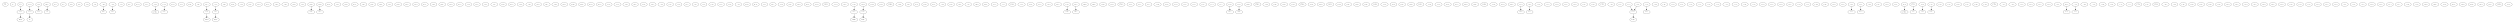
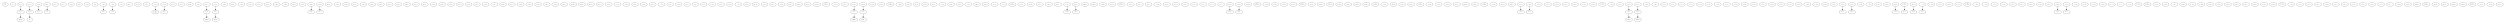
  digraph {
    fontname="Comic Neue"
    k=96
    node [fontname="Comic Neue" l=191]
    edge [d=-95 e=0.0 fontname="Comic Neue" n=22]
    "55+" [l=4413]
    "55-" [l=4413]
    "64+" [l=425]
    "2604-" [l=1499]
    "2599-" [l=616]
    "64-" [l=425]
    "449+" [l=703]
    "2813+" [l=3130]
    "449-" [l=703]
    "567+" [l=254]
    "567-" [l=254]
    "638+" [l=192]
    "638-" [l=192]
    "768+" [l=167]
    "768-" [l=167]
    "897+" [l=227]
    "897-" [l=227]
    "2786-" [l=87211]
    "906+" [l=2217]
    "906-" [l=2217]
    "1010+" [l=189]
    "1010-" [l=189]
    "1042+" [l=315]
    "2756-" [l=23610]
    "1042-" [l=315]
    "1126+" [l=190]
    "1126-" [l=190]
    "1138+"
    "1138-"
    "1148+" [l=181]
    "2733+" [l=60192]
    "1148-" [l=181]
    "2307+" [l=32417]
    "1168+" [l=112]
    "1168-" [l=112]
    "1235+" [l=989]
    "1235-" [l=989]
    "1245+" [l=149]
    "1245-" [l=149]
    "1280+"
    "1280-"
    "1281+" [l=168]
    "1281-" [l=168]
    "1283+" [l=423]
    "1408-" [l=2146]
    "1283-" [l=423]
    "1304+"
    "1304-"
    "1323+" [l=149]
    "1323-" [l=149]
    "1340+" [l=190]
    "1340-" [l=190]
    "1394+" [l=315]
    "1394-" [l=315]
    "1400+" [l=189]
    "1400-" [l=189]
    "1408+" [l=2146]
    "1422+" [l=1819]
    "1422-" [l=1819]
    "1485+" [l=228]
    "1485-" [l=228]
    "1504+" [l=497]
    "1504-" [l=497]
    "1519+" [l=194]
    "1519-" [l=194]
    "1542+" [l=146]
    "1542-" [l=146]
    "1563+" [l=121]
    "1563-" [l=121]
    "1582+" [l=137]
    "1582-" [l=137]
    "1587+" [l=317]
    "1587-" [l=317]
    "1606+" [l=541]
    "1606-" [l=541]
    "1608+" [l=209]
    "1608-" [l=209]
    "1609+" [l=295]
    "1609-" [l=295]
    "1635+"
    n81 [label="9635-"]
    "1687+" [l=207]
    "1687-" [l=207]
    "1690+" [l=155]
    "1690-" [l=155]
    "1705+" [l=239]
    "1705-" [l=239]
    "1742+" [l=206]
    "1742-" [l=206]
    "1743+" [l=188]
    "1743-" [l=188]
    "1756+" [l=725]
    "1756-" [l=725]
    "1793+" [l=188]
    "1793-" [l=188]
    "1878+"
    "1878-"
    "1947+" [l=196]
    "1947-" [l=196]
    "1978+" [l=264]
    "1978-" [l=264]
    "1999+"
    "1999-"
    "2000+" [l=157]
    "2000-" [l=157]
    "2005+"
    "2005-"
    "2028+" [l=147]
    "2028-" [l=147]
    "2714+" [l=2149]
    "2799-" [l=24557]
    "2033+" [l=233]
    "2033-" [l=233]
    "2088+" [l=189]
    "2088-" [l=189]
    "2114+" [l=167]
    "2114-" [l=167]
    "2134+" [l=189]
    "2134-" [l=189]
    "2140+" [l=294]
    "2140-" [l=294]
    "2151+" [l=249]
    "2151-" [l=249]
    "2189+" [l=136]
    "2189-" [l=136]
    "2237+"
    "2237-"
    "2262+" [l=112]
    "2262-" [l=112]
    "2263+" [l=189]
    "2263-" [l=189]
    "2265+" [l=129]
    "2265-" [l=129]
    "2307-" [l=32417]
    "2335+" [l=10020]
    "2335-" [l=10020]
    "2753-" [l=43433]
    "2488+" [l=978]
    "2488-" [l=978]
    "2556+" [l=272]
    "2556-" [l=272]
    "2562+" [l=332]
    "2562-" [l=332]
    "2567+" [l=302]
    "2567-" [l=302]
    "2568+" [l=200]
    "2568-" [l=200]
    "2570+" [l=407]
    "2570-" [l=407]
    "2575+" [l=189]
    "2575-" [l=189]
    "2577+" [l=594]
    "2577-" [l=594]
    "2578+" [l=539]
    "2706-" [l=246891]
    "2578-" [l=539]
    "2580+" [l=295]
    "2580-" [l=295]
    "2581+" [l=170]
    "2581-" [l=170]
    "2595+" [l=240]
    "2595-" [l=240]
    "2598+" [l=476]
    "2598-" [l=476]
    "2599+" [l=616]
    "2604+" [l=1499]
    "2600+" [l=660]
    "2600-" [l=660]
    "2634+"
    "2634-"
    "2635+"
    "2635-"
    "2690+" [l=165720]
    "2690-" [l=165720]
    "2691+" [l=169919]
    "2691-" [l=169919]
    "2692+" [l=19215]
    "2692-" [l=19215]
    "2693+" [l=52481]
    "2693-" [l=52481]
    "2695+" [l=40319]
    "2695-" [l=40319]
    "2696+" [l=3918]
    "2696-" [l=3918]
    "2698+" [l=24879]
    "2698-" [l=24879]
    "2699+" [l=174449]
    "2699-" [l=174449]
    "2701+" [l=45808]
    "2748+" [l=70366]
    "2701-" [l=45808]
    "2702+" [l=80468]
    "2702-" [l=80468]
    "2703+" [l=25906]
    "2703-" [l=25906]
    "2704+" [l=8790]
    "2704-" [l=8790]
    "2705+" [l=4056]
    "2705-" [l=4056]
    "2706+" [l=246891]
    "2710+" [l=21333]
    "2710-" [l=21333]
    "2712+" [l=40903]
    "2712-" [l=40903]
    "2724+" [l=7675]
    "2793-" [l=11602]
    "2714-" [l=2149]
    "2718+" [l=8061]
    "2718-" [l=8061]
    "2719+" [l=10642]
    "2719-" [l=10642]
    "2722+" [l=16894]
    "2722-" [l=16894]
    "2723+" [l=4796]
    "2723-" [l=4796]
    "2724-" [l=7675]
    "2725+" [l=36244]
    "2725-" [l=36244]
    "2728+" [l=12038]
    "2728-" [l=12038]
    "2729+" [l=17207]
    "2729-" [l=17207]
    "2730+" [l=14224]
    "2730-" [l=14224]
    "2731+" [l=69419]
    "2731-" [l=69419]
    "2733-" [l=60192]
    "2738+" [l=21358]
    "2738-" [l=21358]
    "2740+" [l=7057]
    "2740-" [l=7057]
    "2742+" [l=62513]
    "2802-" [l=8713]
    "2742-" [l=62513]
    "2802+" [l=8713]
    "2746+" [l=61662]
    "2746-" [l=61662]
    "2748-" [l=70366]
    "2749+" [l=47750]
    "2749-" [l=47750]
    "2750+" [l=198650]
    "2750-" [l=198650]
    "2811-" [l=113707]
    "2751+" [l=57985]
    "2751-" [l=57985]
    "2801-" [l=72014]
    "2753+" [l=43433]
    "2754+" [l=10256]
    "2754-" [l=10256]
    n250 [l=61348 label="2255+"]
    "2755-" [l=61348]
    "2756+" [l=23610]
    "2758+" [l=39313]
    "2758-" [l=39313]
    "2759+" [l=21342]
    "2759-" [l=21342]
    "2760+" [l=91546]
    "2760-" [l=91546]
    "2762+" [l=5015]
    "2762-" [l=5015]
    "2763+" [l=9172]
    "2763-" [l=9172]
    "2764+" [l=30007]
    "2764-" [l=30007]
    "2810-" [l=47564]
    "2766+" [l=22815]
    "2766-" [l=22815]
    "2768+" [l=22711]
    "2768-" [l=22711]
    "2772+" [l=40365]
    "2772-" [l=40365]
    "2778+" [l=1896]
    "2778-" [l=1896]
    "2780+" [l=26329]
    "2780-" [l=26329]
    "2781+" [l=4914]
    "2781-" [l=4914]
    "2782+" [l=2457]
    "2782-" [l=2457]
    "2783+" [l=5450]
    "2783-" [l=5450]
    "2784+" [l=4240]
    "2784-" [l=4240]
    "2785+" [l=2634]
    "2785-" [l=2634]
    "2786+" [l=87211]
    "2789+" [l=18427]
    "2789-" [l=18427]
    "2790+" [l=147373]
    "2790-" [l=147373]
    "2791+" [l=9538]
    "2791-" [l=9538]
    "2792+" [l=102312]
    "2792-" [l=102312]
    "2793+" [l=11602]
    "2794+" [l=27072]
    "2794-" [l=27072]
    "2795+" [l=9361]
    "2795-" [l=9361]
    "2796+" [l=94414]
    "2796-" [l=94414]
    "2797+" [l=19468]
    "2797-" [l=19468]
    "2798+" [l=13203]
    "2798-" [l=13203]
    "2799+" [l=24557]
    "2800+" [l=9536]
    "2800-" [l=9536]
    "2801+" [l=72014]
    "2803+" [l=13681]
    "2803-" [l=13681]
    "2806+" [l=33828]
    "2806-" [l=33828]
    "2807+" [l=113060]
    "2807-" [l=113060]
    "2809+" [l=6112]
    "2809-" [l=6112]
    "2810+" [l=47564]
    "2811+" [l=113707]
    "2813-" [l=3130]
    "64+" -> "2604-" [d=228 e=228.0 n=0]
    "2604-" -> "2599-" [d=113 e=113.0 n=0]
    "449+" -> "2813+" [d=-239 e=38.5 n=18]
    "2786-" -> "897-"
    "1042+" -> "2756-" [d=-106 e=40.8 n=16]
    "1148+" -> "2733+"
    "1148-" -> "2307+" [n=27]
    "1283+" -> "1408-" [d=-313 e=40.8 n=16]
    "1408+" -> "1283-" [d=-313 e=40.8 n=16]
    "2028-" -> "2714+" [n=16]
    "2714+" -> "2799-" [d=-139 e=28.4 n=33]
    "2307-" -> "1148+" [n=27]
    "2335-" -> "2753-" [d=-278 e=42.2 n=15]
    "2578+" -> "2706-" [d=-215 e=34.8]
    "2599+" -> "2604+" [d=113 e=113.0 n=0]
    "2604+" -> "64-" [d=228 e=228.0 n=0]
    "2701+" -> "2748+" [d=-191 e=22.9 n=51]
    "2706+" -> "2578-" [d=-215 e=34.8]
-   "2712-" -> "2724-" [d=-392 e=32.0 n=26]
+   "2712-" -> "2724+" [d=-392 e=32.0 n=26]
    "2724+" -> "2793-" [d=-7460 e=43.6 n=14]
    "2714-" -> "2028+" [n=16]
    "2724-" -> "2712+" [d=-392 e=32.0 n=26]
    "2733-" -> "1148-"
    "2742+" -> "2802-" [d=-240 e=24.6 n=44]
    "2742-" -> "2802+" [d=-240 e=24.6 n=44]
    "2748-" -> "2701-" [d=-191 e=22.9 n=51]
    "2750-" -> "2811-" [d=-254 e=32.0 n=26]
    "2751-" -> "2801-" [n=46]
    "2753+" -> "2335+" [d=-278 e=42.2 n=15]
    "2756+" -> "1042-" [d=-106 e=40.8 n=16]
    "2764-" -> "2810-" [d=-267 e=32.7 n=25]
    "2786+" -> "897+"
    "2793+" -> "2724-" [d=-7460 e=43.6 n=14]
    "2799+" -> "2714-" [d=-139 e=28.4 n=33]
    "2801+" -> "2751+" [n=46]
    "2810+" -> "2764+" [d=-267 e=32.7 n=25]
    "2811+" -> "2750+" [d=-254 e=32.0 n=26]
    "2813-" -> "449-" [d=-239 e=38.5 n=18]
  }
